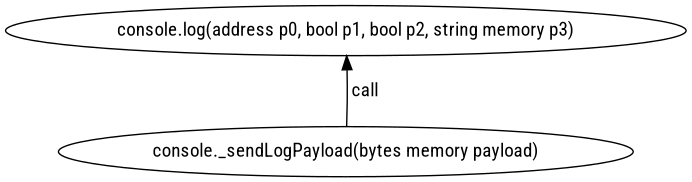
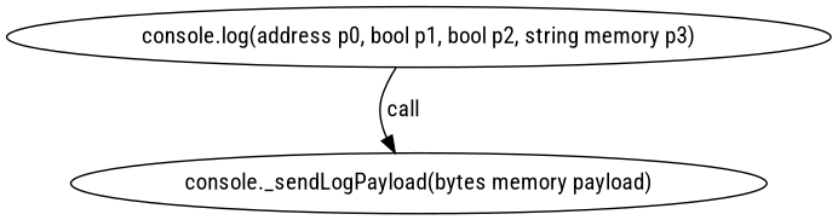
  digraph {
    fontname="Roboto Condensed"
    node [fontname="Roboto Condensed"]
    "console.log(address p0, bool p1, bool p2, string memory p3)" [height=0.5 width=6.7882]
    "console._sendLogPayload(bytes memory payload)" [height=0.5 width=5.7372]
-   "console._sendLogPayload(bytes memory payload)" -> "console.log(address p0, bool p1, bool p2, string memory p3)" [label=" call" fontname="Roboto Condensed"]
+   "console.log(address p0, bool p1, bool p2, string memory p3)" -> "console._sendLogPayload(bytes memory payload)" [label=" call" fontname="Roboto Condensed"]
  }
